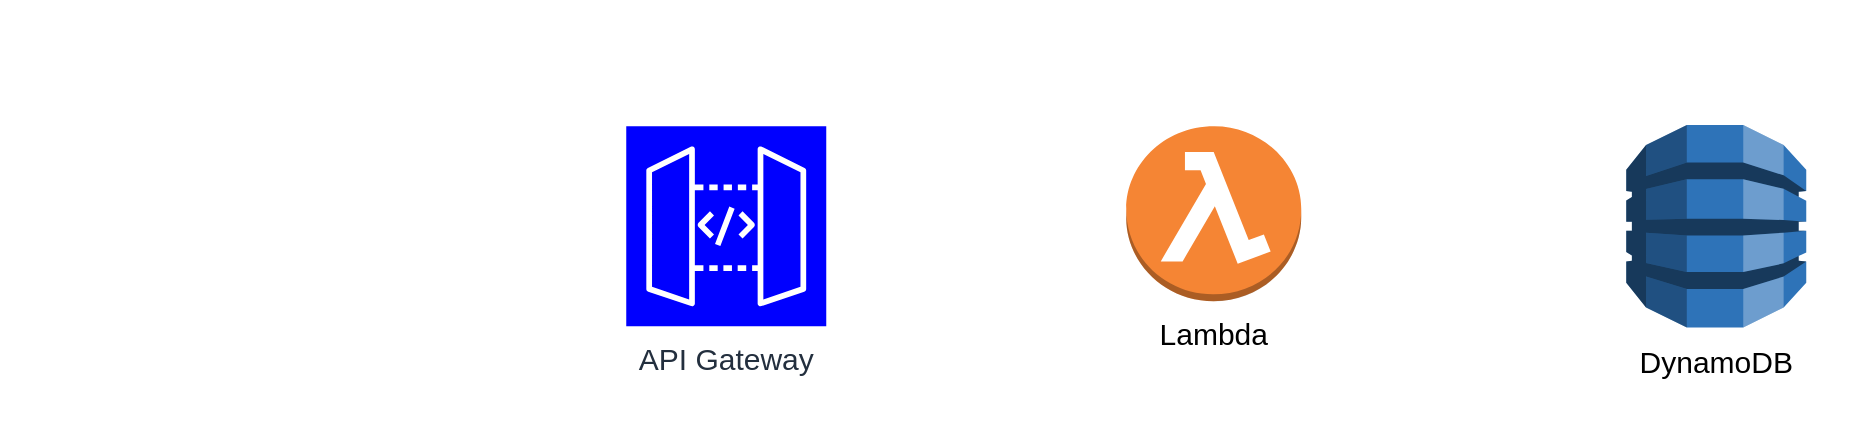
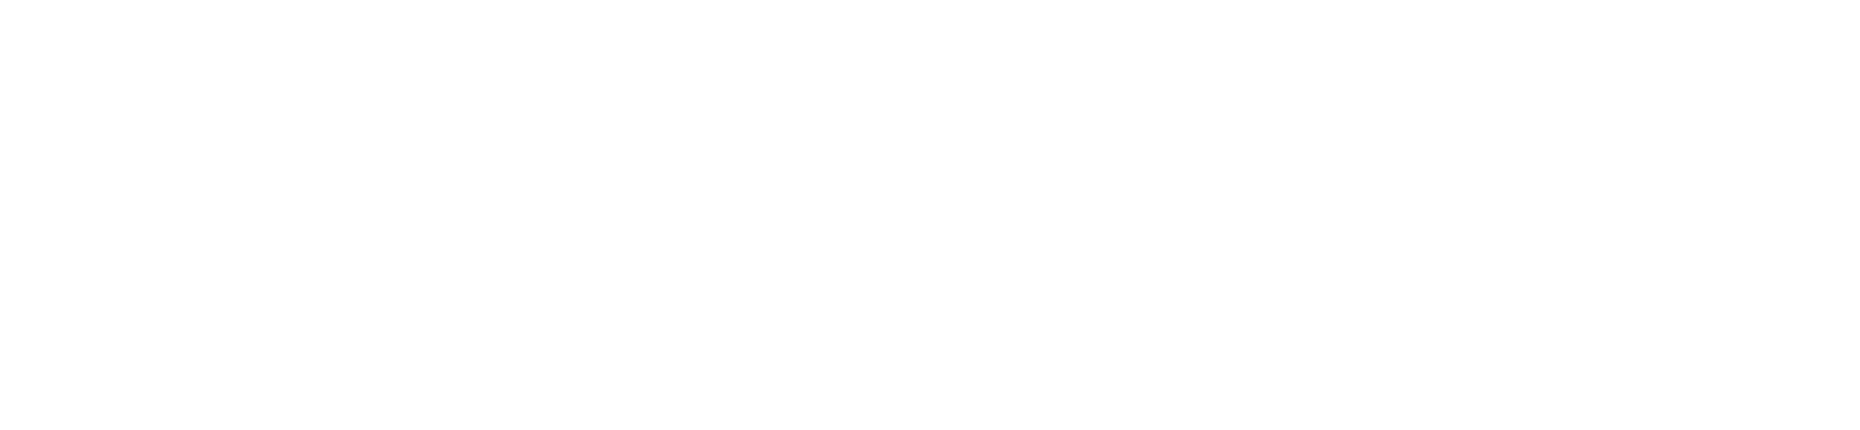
  <mxCell id="0" />
  <mxCell id="1" parent="0" />
- <mxCell id="2" value="DynamoDB" style="outlineConnect=0;dashed=0;verticalLabelPosition=bottom;verticalAlign=top;align=center;html=1;shape=mxgraph.aws3.dynamo_db;fillColor=#2E73B8;gradientColor=none;" vertex="1" parent="1"><mxGeometry x="650" y="49.5" width="72" height="81" as="geometry" /></mxCell>
- <mxCell id="3" value="API Gateway" style="sketch=0;points=[[0,0,0],[0.25,0,0],[0.5,0,0],[0.75,0,0],[1,0,0],[0,1,0],[0.25,1,0],[0.5,1,0],[0.75,1,0],[1,1,0],[0,0.25,0],[0,0.5,0],[0,0.75,0],[1,0.25,0],[1,0.5,0],[1,0.75,0]];outlineConnect=0;fontColor=#232F3E;fillColor=#0000FF;strokeColor=#ffffff;dashed=0;verticalLabelPosition=bottom;verticalAlign=top;align=center;html=1;fontSize=12;fontStyle=0;aspect=fixed;shape=mxgraph.aws4.resourceIcon;resIcon=mxgraph.aws4.api_gateway;" vertex="1" parent="1"><mxGeometry x="250" y="50" width="80" height="80" as="geometry" /></mxCell>
- <mxCell id="4" value="Lambda" style="outlineConnect=0;dashed=0;verticalLabelPosition=bottom;verticalAlign=top;align=center;html=1;shape=mxgraph.aws3.lambda_function;fillColor=#F58534;gradientColor=none;" vertex="1" parent="1"><mxGeometry x="450" y="50" width="70" height="70" as="geometry" /></mxCell>
  <mxCell id="5" value="" style="shape=image;html=1;verticalAlign=top;verticalLabelPosition=bottom;labelBackgroundColor=#ffffff;imageAspect=0;aspect=fixed;image=https://cdn2.iconfinder.com/data/icons/whcompare-isometric-web-hosting-servers/50/ssl-certificate-128.png;flipV=0;flipH=1;" vertex="1" parent="1"><mxGeometry x="20" y="20" width="130" height="130" as="geometry" /></mxCell>
  <mxCell id="6" value="" style="group" vertex="1" connectable="0" parent="1"><mxGeometry x="150" y="35" width="70" height="100" as="geometry" /></mxCell>
  <mxCell id="7" value="" style="shape=image;html=1;verticalAlign=top;verticalLabelPosition=bottom;labelBackgroundColor=#ffffff;imageAspect=0;aspect=fixed;image=https://cdn3.iconfinder.com/data/icons/arrow-outline-8/32/right_2-128.png" vertex="1" parent="6"><mxGeometry y="15" width="70" height="70" as="geometry" /></mxCell>
  <mxCell id="8" value="" style="shape=image;html=1;verticalAlign=top;verticalLabelPosition=bottom;labelBackgroundColor=#ffffff;imageAspect=0;aspect=fixed;image=https://cdn3.iconfinder.com/data/icons/arrow-outline-8/32/right_2-128.png;flipH=1;" vertex="1" parent="6"><mxGeometry y="15" width="70" height="70" as="geometry" /></mxCell>
  <mxCell id="9" value="" style="group" vertex="1" connectable="0" parent="1"><mxGeometry x="360" y="35" width="70" height="100" as="geometry" /></mxCell>
  <mxCell id="10" value="" style="shape=image;html=1;verticalAlign=top;verticalLabelPosition=bottom;labelBackgroundColor=#ffffff;imageAspect=0;aspect=fixed;image=https://cdn3.iconfinder.com/data/icons/arrow-outline-8/32/right_2-128.png" vertex="1" parent="9"><mxGeometry y="15" width="70" height="70" as="geometry" /></mxCell>
  <mxCell id="11" value="" style="shape=image;html=1;verticalAlign=top;verticalLabelPosition=bottom;labelBackgroundColor=#ffffff;imageAspect=0;aspect=fixed;image=https://cdn3.iconfinder.com/data/icons/arrow-outline-8/32/right_2-128.png;flipH=1;" vertex="1" parent="9"><mxGeometry y="15" width="70" height="70" as="geometry" /></mxCell>
  <mxCell id="12" value="" style="group" vertex="1" connectable="0" parent="1"><mxGeometry x="540" y="40" width="70" height="100" as="geometry" /></mxCell>
  <mxCell id="13" value="" style="shape=image;html=1;verticalAlign=top;verticalLabelPosition=bottom;labelBackgroundColor=#ffffff;imageAspect=0;aspect=fixed;image=https://cdn3.iconfinder.com/data/icons/arrow-outline-8/32/right_2-128.png" vertex="1" parent="12"><mxGeometry y="15" width="70" height="70" as="geometry" /></mxCell>
  <mxCell id="14" value="" style="shape=image;html=1;verticalAlign=top;verticalLabelPosition=bottom;labelBackgroundColor=#ffffff;imageAspect=0;aspect=fixed;image=https://cdn3.iconfinder.com/data/icons/arrow-outline-8/32/right_2-128.png;flipH=1;" vertex="1" parent="12"><mxGeometry y="15" width="70" height="70" as="geometry" /></mxCell>
